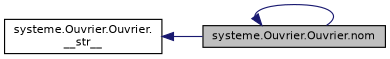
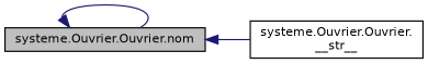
  digraph {
    rankdir=LR
    node [color=black fontname=Helvetica fontsize=10 shape=record style=filled]
    edge [color=midnightblue dir=back fontname=Helvetica fontsize=10 labelfontname=Helvetica labelfontsize=10 style=solid]
    n1 [fillcolor=grey75 fontcolor=black height=0.2 label="systeme.Ouvrier.Ouvrier.nom" width=0.4]
    n2 [fillcolor=white height=0.2 label="systeme.Ouvrier.Ouvrier.\l__str__" width=0.4]
    n1 -> n1
-   n2 -> n1
+   n1 -> n2
  }
